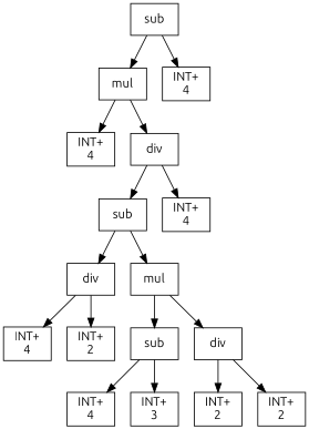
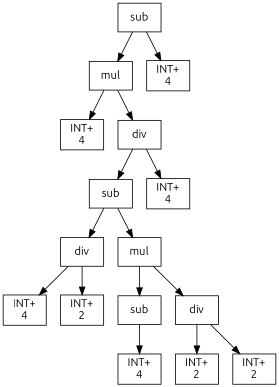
  digraph {
    fontname=Ubuntu
    node [shape=box fontname=Ubuntu]
    edge [fontname=Ubuntu]
    n1 [label=sub]
    n2 [label=mul]
    n3 [label="INT+\n4"]
    n4 [label="INT+\n4"]
    n5 [label=div]
    n6 [label=sub]
    n7 [label="INT+\n4"]
    n8 [label=div]
    n9 [label=mul]
    n10 [label="INT+\n4"]
    n11 [label="INT+\n2"]
    n12 [label=sub]
    n13 [label=div]
    n14 [label="INT+\n4"]
-   n15 [label="INT+\n3"]
    n16 [label="INT+\n2"]
    n17 [label="INT+\n2"]
    n1 -> n2
    n1 -> n3
    n2 -> n4
    n2 -> n5
    n5 -> n6
    n5 -> n7
    n6 -> n8
    n6 -> n9
    n8 -> n10
    n8 -> n11
    n9 -> n12
    n9 -> n13
    n12 -> n14
-   n12 -> n15
    n13 -> n16
    n13 -> n17
  }
